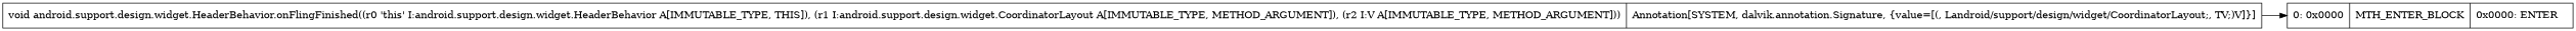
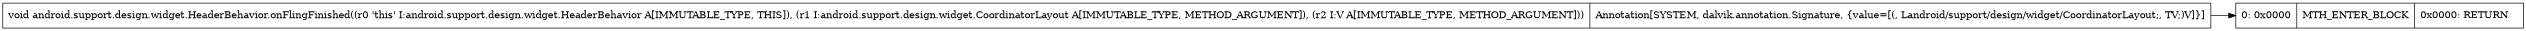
  digraph {
    rankdir=LR
    node [shape=record]
-   n1 [label="{0\:\ 0x0000|MTH_ENTER_BLOCK\l|0x0000: ENTER   \l}"]
+   n1 [label="{0\:\ 0x0000|MTH_ENTER_BLOCK\l|0x0000: RETURN   \l}"]
    n2 [label="{void android.support.design.widget.HeaderBehavior.onFlingFinished((r0 'this' I:android.support.design.widget.HeaderBehavior A[IMMUTABLE_TYPE, THIS]), (r1 I:android.support.design.widget.CoordinatorLayout A[IMMUTABLE_TYPE, METHOD_ARGUMENT]), (r2 I:V A[IMMUTABLE_TYPE, METHOD_ARGUMENT]))  | Annotation[SYSTEM, dalvik.annotation.Signature, \{value=[(, Landroid\/support\/design\/widget\/CoordinatorLayout;, TV;)V]\}]\l}"]
    n2 -> n1
  }
